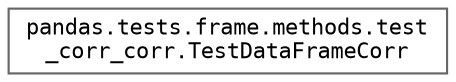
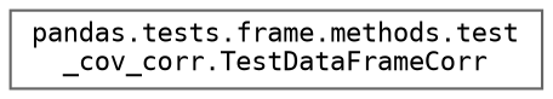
  digraph {
    rankdir=LR
    fontname="DejaVu Sans Mono"
-   n1 [color=grey40 fillcolor=white fontname="DejaVu Sans Mono" fontsize=10 height=0.2 label="pandas.tests.frame.methods.test\l_corr_corr.TestDataFrameCorr" shape=box style=filled width=0.4]
+   n1 [color=grey40 fillcolor=white fontname="DejaVu Sans Mono" fontsize=10 height=0.2 label="pandas.tests.frame.methods.test\l_cov_corr.TestDataFrameCorr" shape=box style=filled width=0.4]
  }
